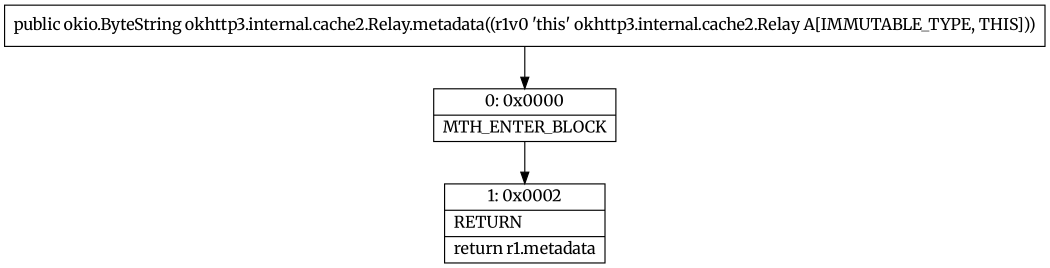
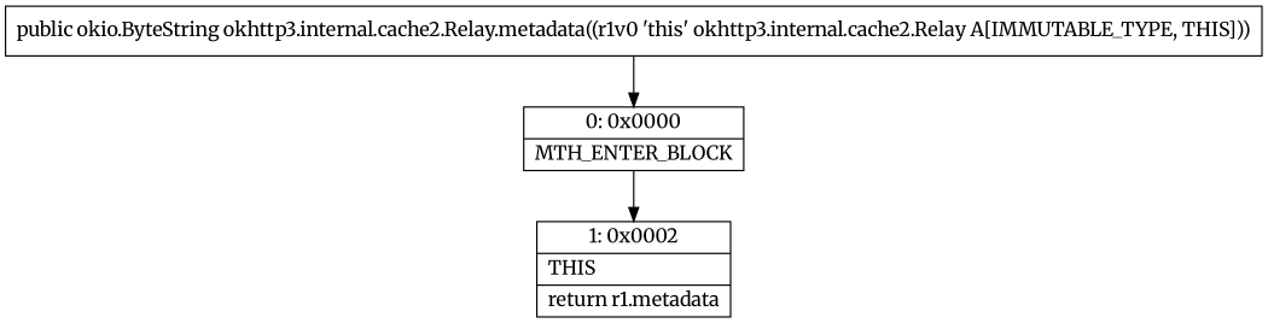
  digraph {
    fontname=Merriweather
    node [shape=record fontname=Merriweather]
    edge [fontname=Merriweather]
    n1 [label="{0\:\ 0x0000|MTH_ENTER_BLOCK\l}"]
-   n2 [label="{1\:\ 0x0002|RETURN\l|return r1.metadata\l}"]
+   n2 [label="{1\:\ 0x0002|THIS\l|return r1.metadata\l}"]
    n3 [label="{public okio.ByteString okhttp3.internal.cache2.Relay.metadata((r1v0 'this' okhttp3.internal.cache2.Relay A[IMMUTABLE_TYPE, THIS])) }"]
    n1 -> n2
    n3 -> n1
  }
